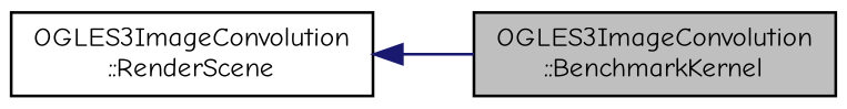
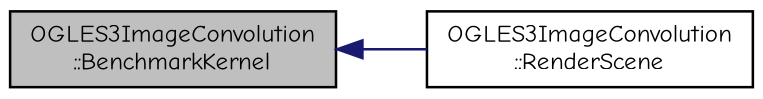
  digraph {
    rankdir=LR
    fontname="Comic Neue"
    node [color=black fontname="Comic Neue" fontsize=10 shape=record style=filled]
    n1 [fillcolor=grey75 fontcolor=black height=0.2 label="OGLES3ImageConvolution\l::BenchmarkKernel" width=0.4]
    n2 [fillcolor=white height=0.2 label="OGLES3ImageConvolution\l::RenderScene" width=0.4]
-   n2 -> n1 [color=midnightblue dir=back fontname="Comic Neue" fontsize=10 labelfontname=Helvetica labelfontsize=10 style=solid]
+   n1 -> n2 [color=midnightblue dir=back fontname="Comic Neue" fontsize=10 labelfontname=Helvetica labelfontsize=10 style=solid]
  }
